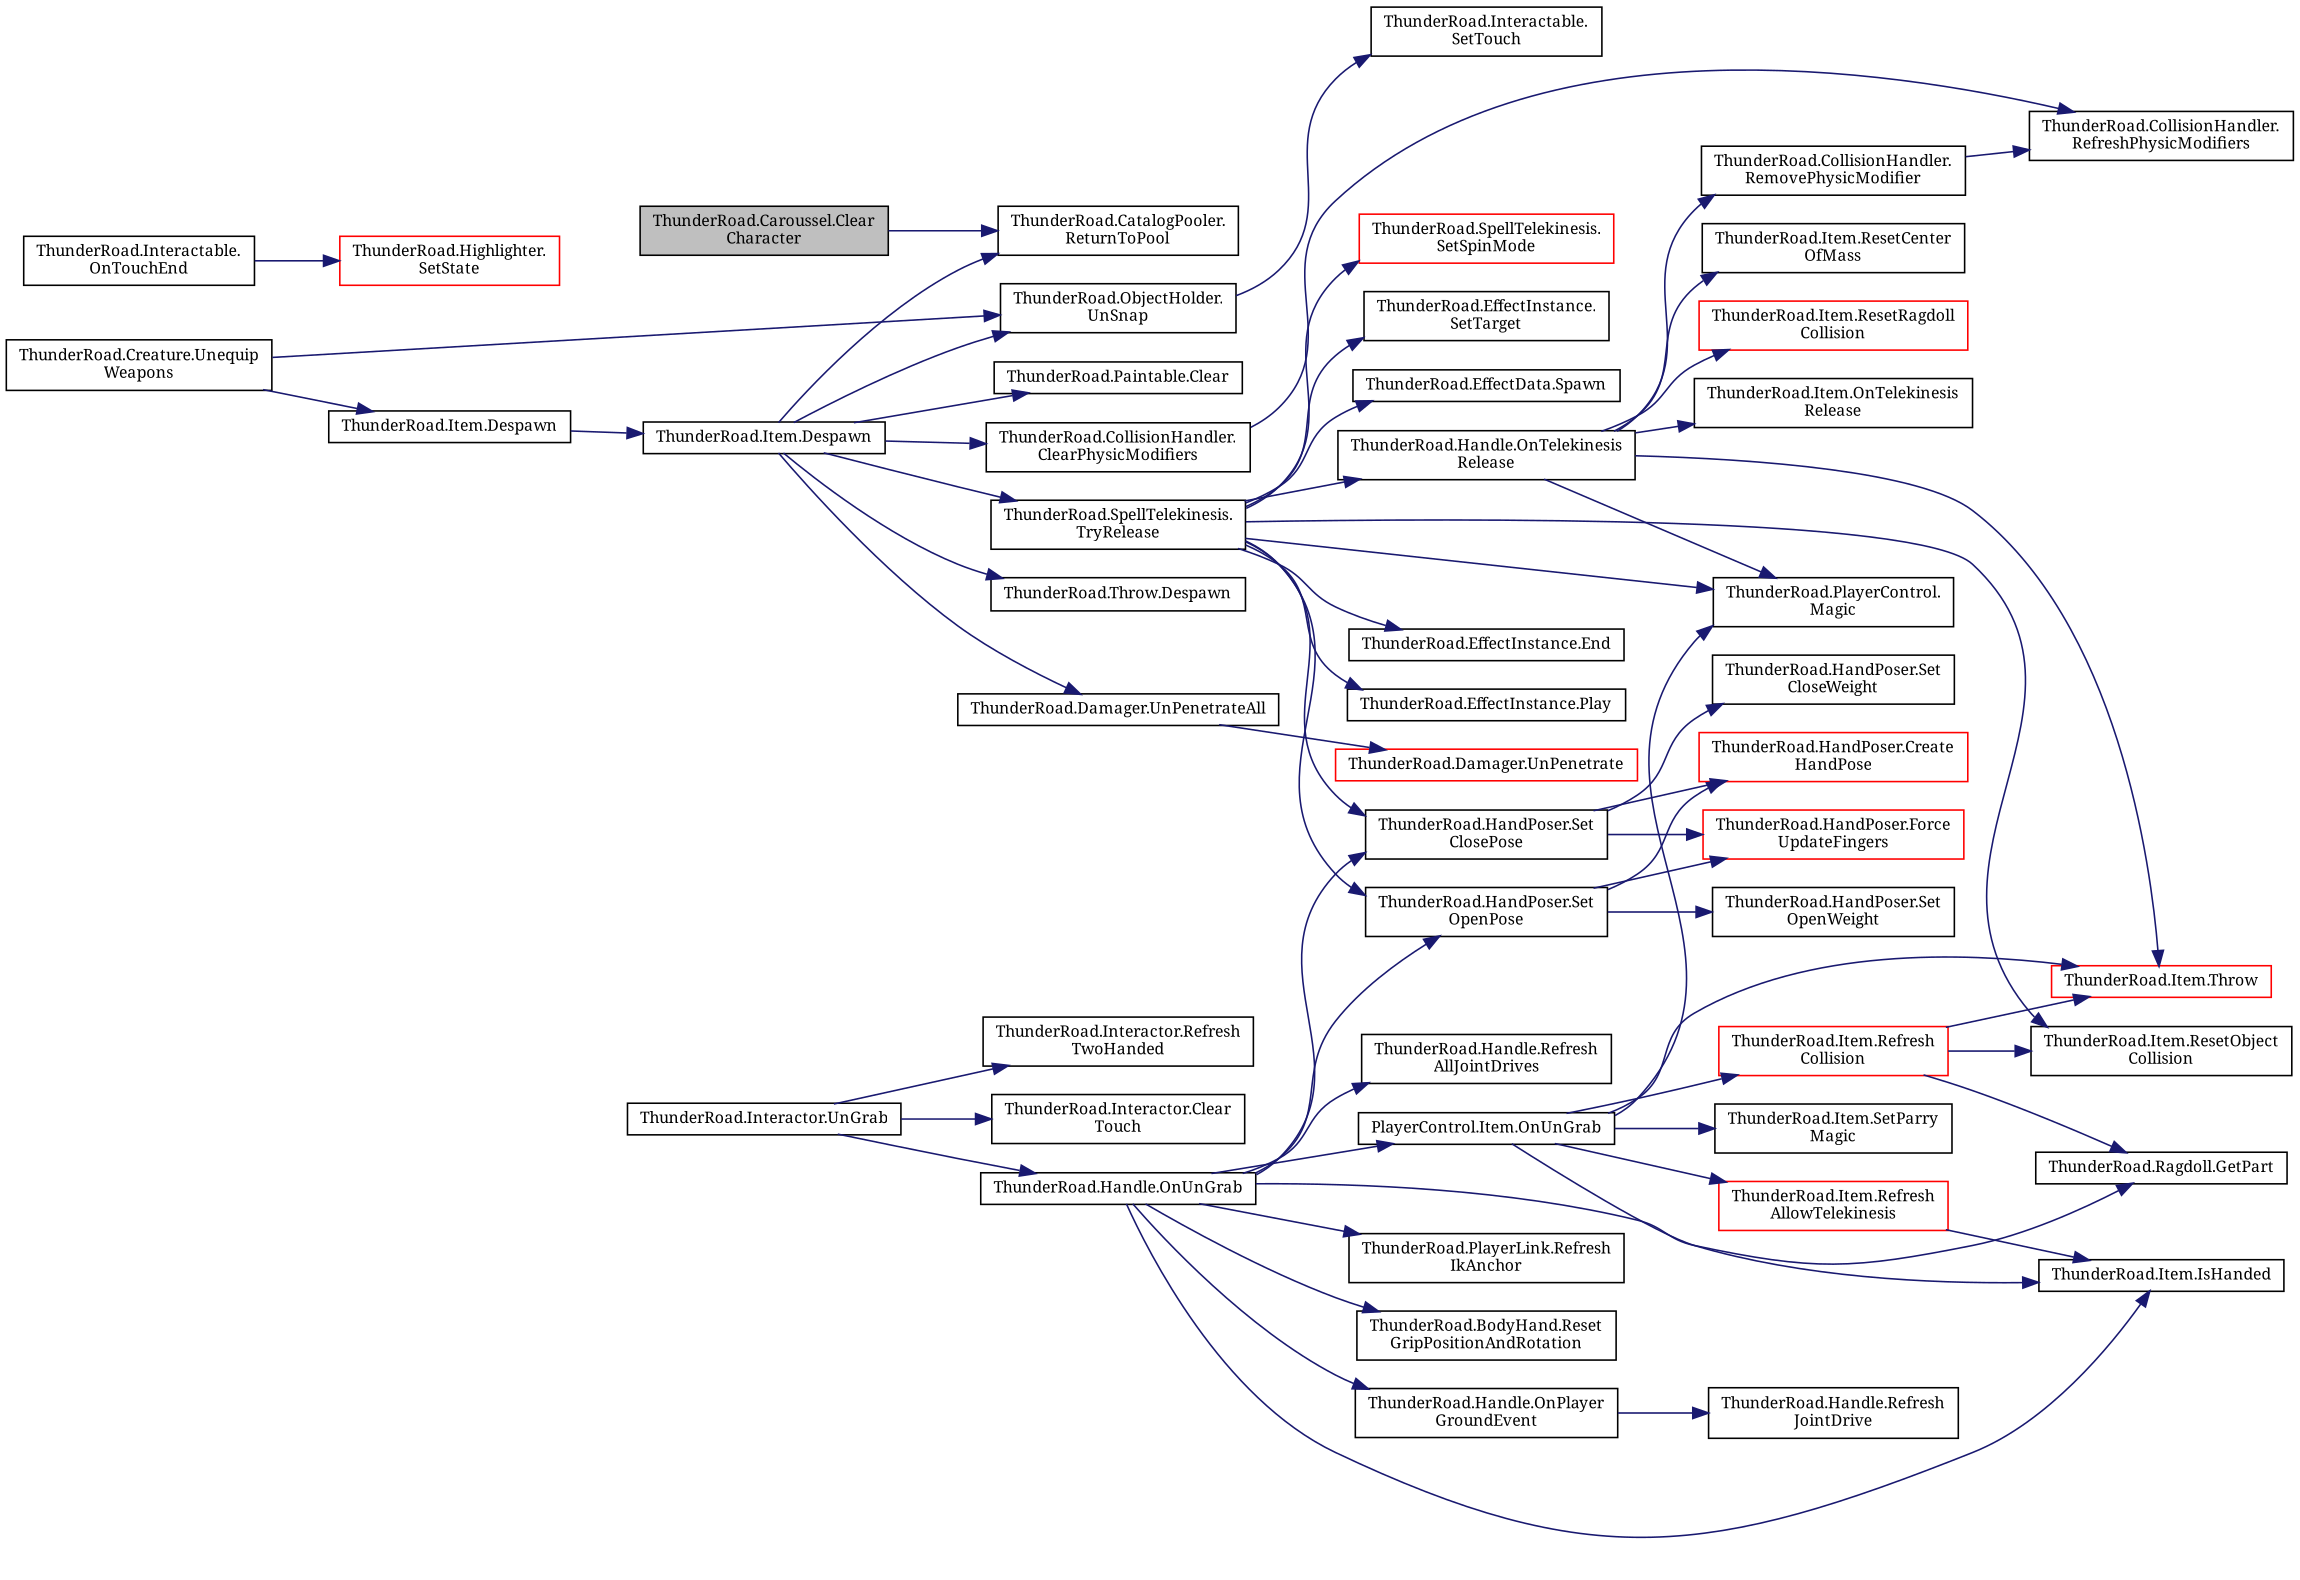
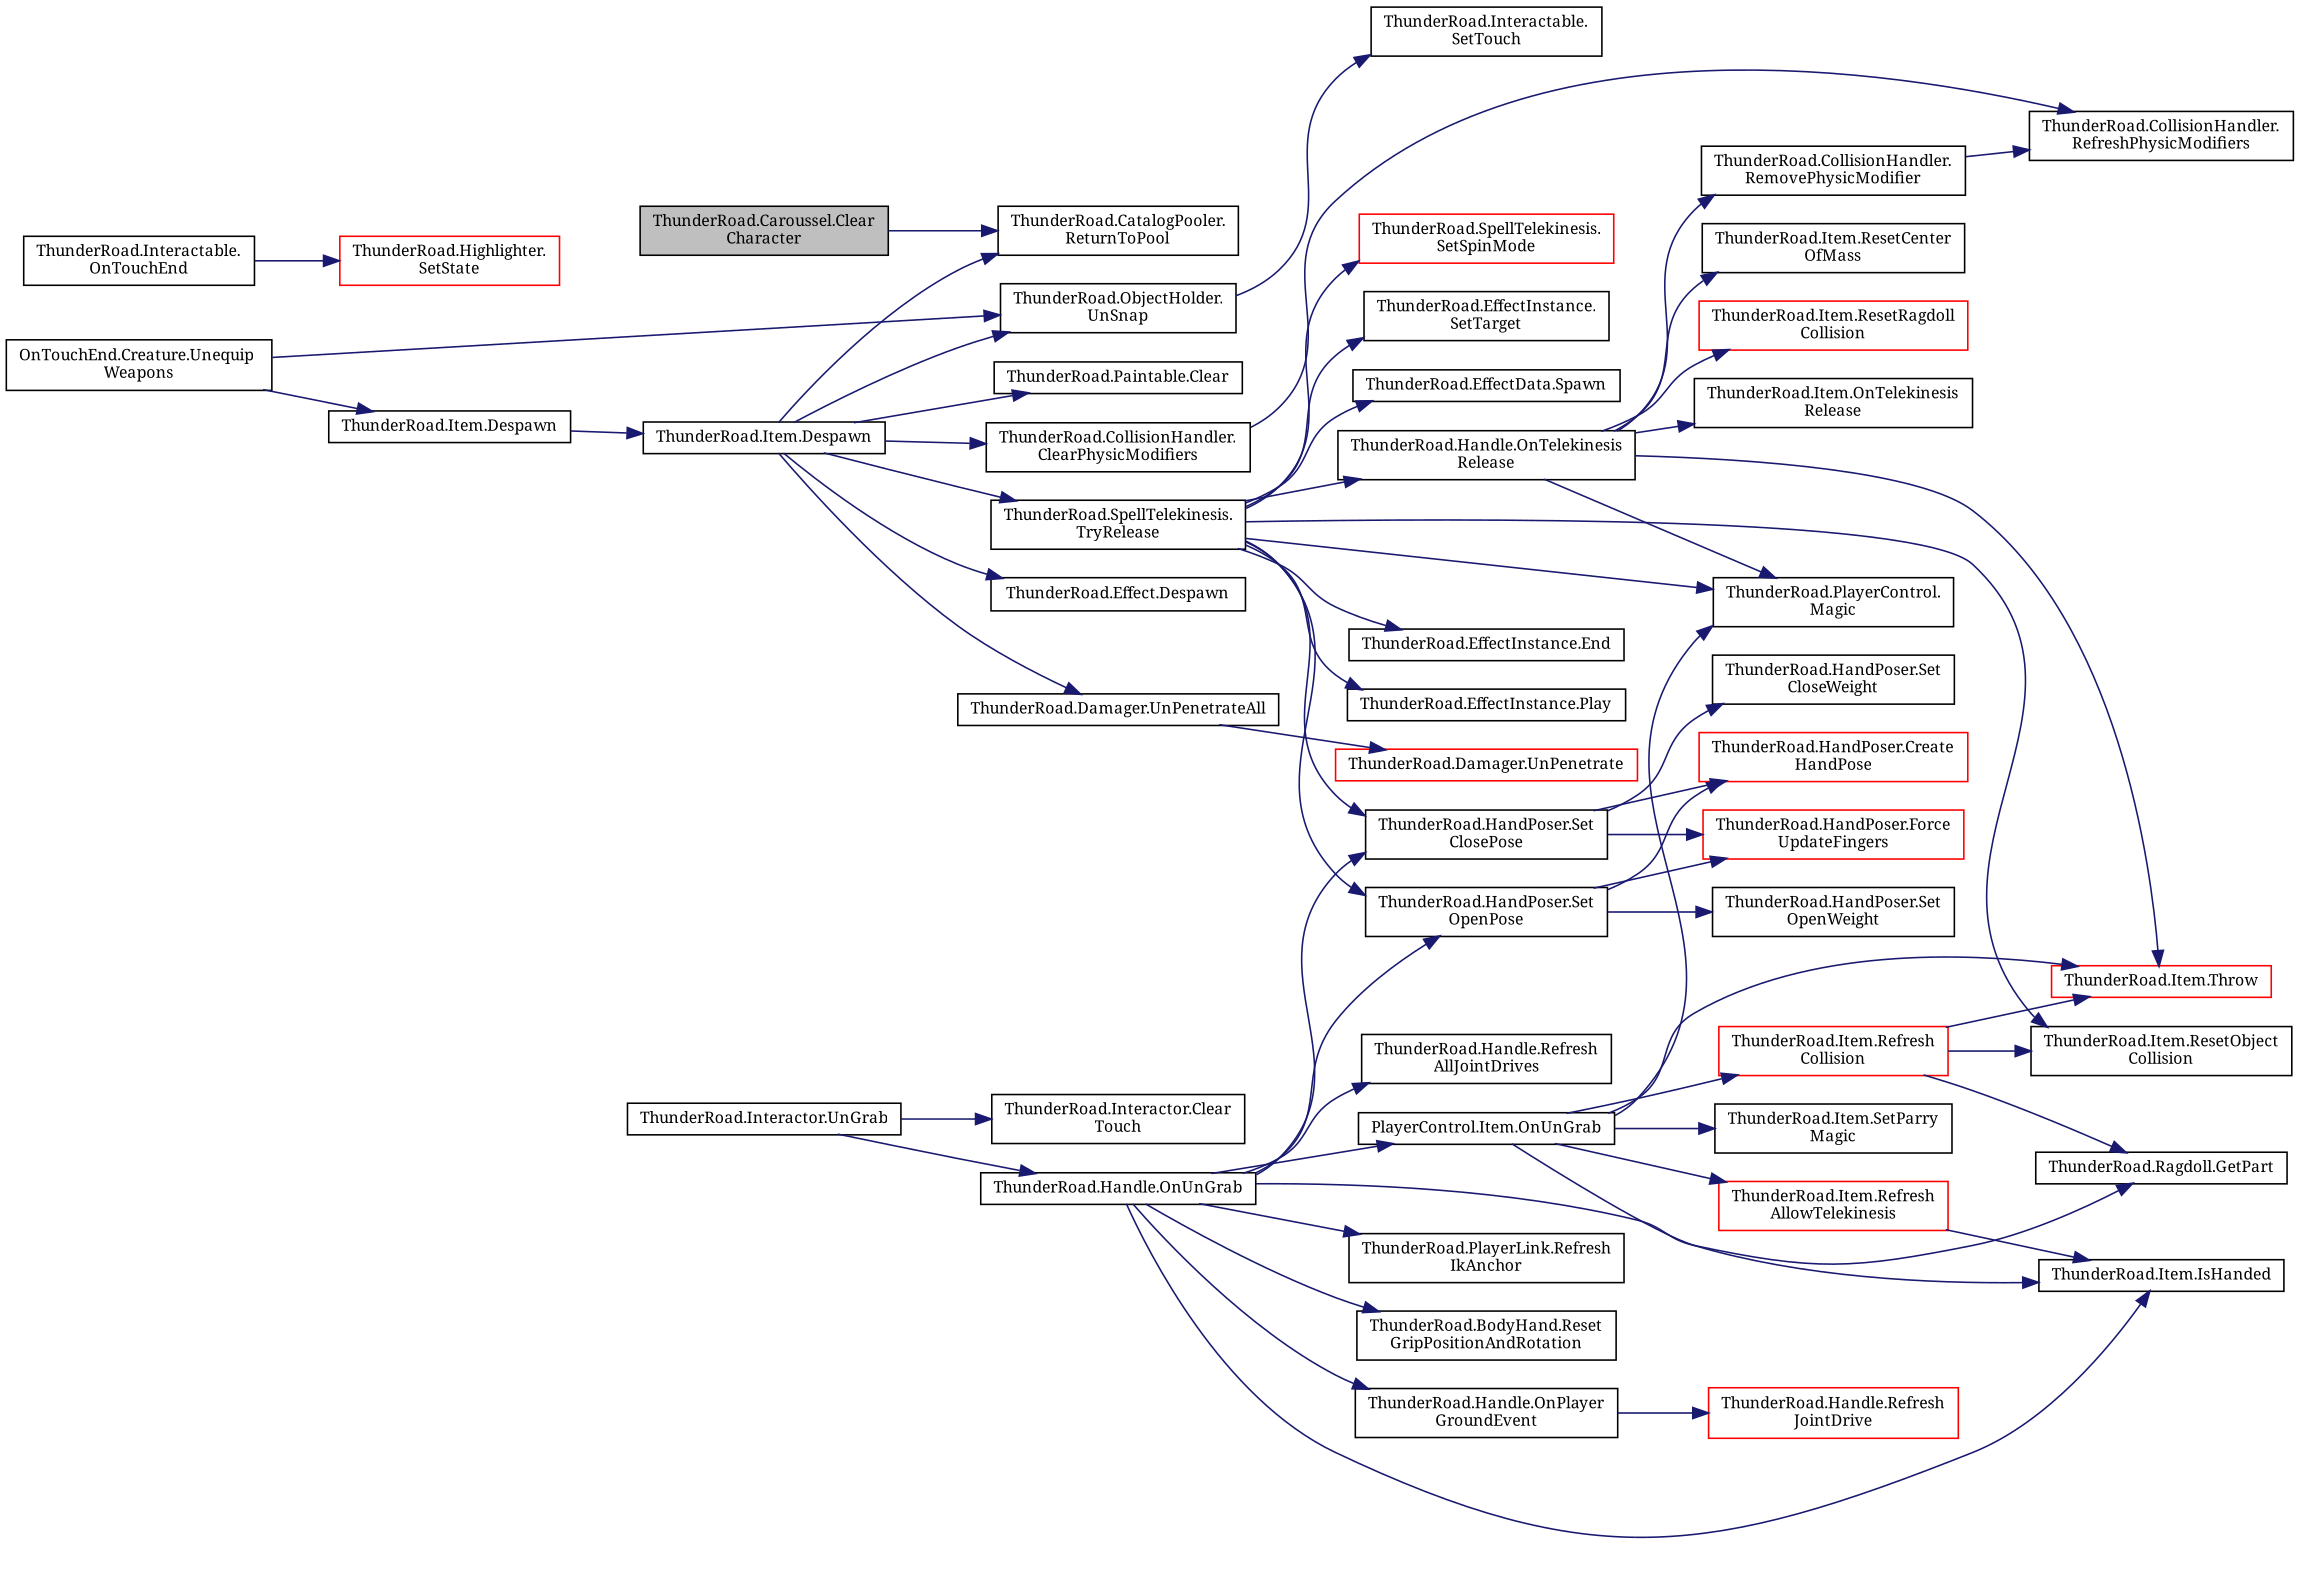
  digraph {
    fontname="Noto Serif"
    rankdir=LR
    node [color=black fillcolor=white fontname="Noto Serif" fontsize=10 shape=record style=filled]
    edge [color=midnightblue fontname="Noto Serif" fontsize=10 labelfontname=Helvetica labelfontsize=10 style=solid]
    n1 [fillcolor=grey75 fontcolor=black height=0.2 label="ThunderRoad.Caroussel.Clear\lCharacter" width=0.4]
    n2 [height=0.2 label="ThunderRoad.CatalogPooler.\lReturnToPool" width=0.4]
-   n3 [height=0.2 label="ThunderRoad.Creature.Unequip\lWeapons" width=0.4]
+   n3 [height=0.2 label="OnTouchEnd.Creature.Unequip\lWeapons" width=0.4]
    n4 [height=0.2 label="ThunderRoad.Item.Despawn" width=0.4]
    n5 [height=0.2 label="ThunderRoad.ObjectHolder.\lUnSnap" width=0.4]
    n6 [height=0.2 label="ThunderRoad.Item.Despawn" width=0.4]
    n7 [height=0.2 label="ThunderRoad.Interactable.\lSetTouch" width=0.4]
    n8 [height=0.2 label="ThunderRoad.Interactor.UnGrab" width=0.4]
    n9 [height=0.2 label="ThunderRoad.Interactor.Clear\lTouch" width=0.4]
    n10 [height=0.2 label="ThunderRoad.Handle.OnUnGrab" width=0.4]
-   n11 [height=0.2 label="ThunderRoad.Interactor.Refresh\lTwoHanded" width=0.4]
    n12 [height=0.2 label="ThunderRoad.Paintable.Clear" width=0.4]
    n13 [height=0.2 label="ThunderRoad.CollisionHandler.\lClearPhysicModifiers" width=0.4]
-   n14 [height=0.2 label="ThunderRoad.Throw.Despawn" width=0.4]
+   n14 [height=0.2 label="ThunderRoad.Effect.Despawn" width=0.4]
    n15 [height=0.2 label="ThunderRoad.SpellTelekinesis.\lTryRelease" width=0.4]
    n16 [height=0.2 label="ThunderRoad.Damager.UnPenetrateAll" width=0.4]
    n17 [height=0.2 label="ThunderRoad.CollisionHandler.\lRefreshPhysicModifiers" width=0.4]
    n18 [height=0.2 label="ThunderRoad.EffectInstance.End" width=0.4]
    n19 [height=0.2 label="ThunderRoad.PlayerControl.\lMagic" width=0.4]
    n20 [height=0.2 label="ThunderRoad.Handle.OnTelekinesis\lRelease" width=0.4]
    n21 [height=0.2 label="ThunderRoad.EffectInstance.Play" width=0.4]
    n22 [height=0.2 label="ThunderRoad.Item.ResetObject\lCollision" width=0.4]
    n23 [height=0.2 label="ThunderRoad.HandPoser.Set\lClosePose" width=0.4]
    n24 [height=0.2 label="ThunderRoad.HandPoser.Set\lOpenPose" width=0.4]
    n25 [color=red height=0.2 label="ThunderRoad.SpellTelekinesis.\lSetSpinMode" width=0.4]
    n26 [height=0.2 label="ThunderRoad.EffectInstance.\lSetTarget" width=0.4]
    n27 [height=0.2 label="ThunderRoad.EffectData.Spawn" width=0.4]
    n28 [color=red height=0.2 label="ThunderRoad.Damager.UnPenetrate" width=0.4]
    n29 [height=0.2 label="ThunderRoad.Item.OnTelekinesis\lRelease" width=0.4]
    n30 [height=0.2 label="ThunderRoad.CollisionHandler.\lRemovePhysicModifier" width=0.4]
    n31 [height=0.2 label="ThunderRoad.Item.ResetCenter\lOfMass" width=0.4]
    n32 [color=red height=0.2 label="ThunderRoad.Item.ResetRagdoll\lCollision" width=0.4]
    n33 [color=red height=0.2 label="ThunderRoad.Item.Throw" width=0.4]
    n34 [color=red height=0.2 label="ThunderRoad.HandPoser.Create\lHandPose" width=0.4]
    n35 [color=red height=0.2 label="ThunderRoad.HandPoser.Force\lUpdateFingers" width=0.4]
    n36 [height=0.2 label="ThunderRoad.HandPoser.Set\lCloseWeight" width=0.4]
    n37 [height=0.2 label="ThunderRoad.HandPoser.Set\lOpenWeight" width=0.4]
    n38 [height=0.2 label="ThunderRoad.Ragdoll.GetPart" width=0.4]
    n39 [height=0.2 label="ThunderRoad.Item.IsHanded" width=0.4]
    n40 [height=0.2 label="ThunderRoad.Handle.OnPlayer\lGroundEvent" width=0.4]
    n41 [height=0.2 label="PlayerControl.Item.OnUnGrab" width=0.4]
    n42 [height=0.2 label="ThunderRoad.Handle.Refresh\lAllJointDrives" width=0.4]
    n43 [height=0.2 label="ThunderRoad.PlayerLink.Refresh\lIkAnchor" width=0.4]
    n44 [height=0.2 label="ThunderRoad.BodyHand.Reset\lGripPositionAndRotation" width=0.4]
    n45 [height=0.2 label="ThunderRoad.Interactable.\lOnTouchEnd" width=0.4]
    n46 [color=red height=0.2 label="ThunderRoad.Highlighter.\lSetState" width=0.4]
-   n47 [height=0.2 label="ThunderRoad.Handle.Refresh\lJointDrive" width=0.4]
+   n47 [color=red height=0.2 label="ThunderRoad.Handle.Refresh\lJointDrive" width=0.4]
    n48 [color=red height=0.2 label="ThunderRoad.Item.Refresh\lAllowTelekinesis" width=0.4]
    n49 [color=red height=0.2 label="ThunderRoad.Item.Refresh\lCollision" width=0.4]
    n50 [height=0.2 label="ThunderRoad.Item.SetParry\lMagic" width=0.4]
    n1 -> n2
    n3 -> n4
    n3 -> n5
    n4 -> n6
    n5 -> n7
    n6 -> n2
    n6 -> n5
    n6 -> n12
    n6 -> n13
    n6 -> n14
    n6 -> n15
    n6 -> n16
    n8 -> n9
    n8 -> n10
-   n8 -> n11
    n10 -> n23
    n10 -> n24
    n10 -> n38
    n10 -> n39
    n10 -> n40
    n10 -> n41
    n10 -> n42
    n10 -> n43
    n10 -> n44
    n13 -> n17
    n15 -> n18
    n15 -> n19
    n15 -> n20
    n15 -> n21
    n15 -> n22
    n15 -> n23
    n15 -> n24
    n15 -> n25
    n15 -> n26
    n15 -> n27
    n16 -> n28
    n20 -> n19
    n20 -> n29
    n20 -> n30
    n20 -> n31
    n20 -> n32
    n20 -> n33
    n23 -> n34
    n23 -> n35
    n23 -> n36
    n24 -> n34
    n24 -> n35
    n24 -> n37
    n30 -> n17
    n40 -> n47
    n41 -> n19
    n41 -> n33
    n41 -> n39
    n41 -> n48
    n41 -> n49
    n41 -> n50
    n45 -> n46
    n48 -> n39
    n49 -> n22
    n49 -> n33
    n49 -> n38
  }
